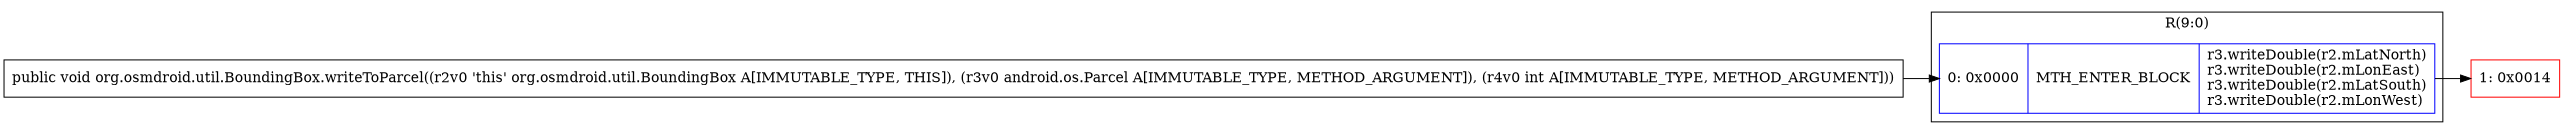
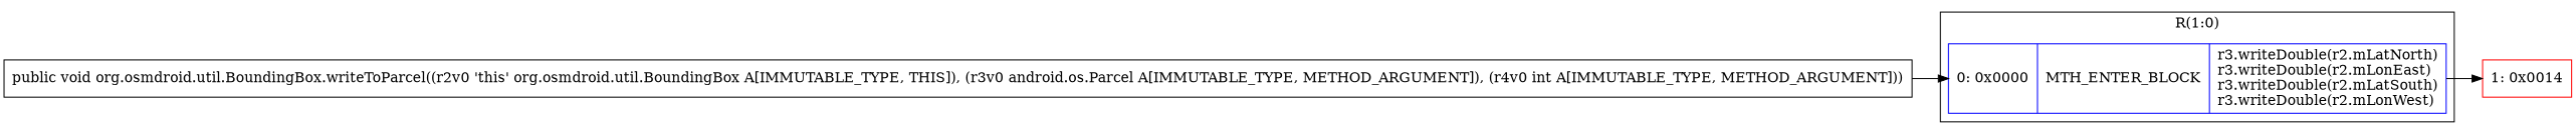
  digraph {
    rankdir=LR
    node [shape=record]
    n1 [color=blue label="{0\:\ 0x0000|MTH_ENTER_BLOCK\l|r3.writeDouble(r2.mLatNorth)\lr3.writeDouble(r2.mLonEast)\lr3.writeDouble(r2.mLatSouth)\lr3.writeDouble(r2.mLonWest)\l}"]
    n2 [color=red label="{1\:\ 0x0014}"]
    n3 [label="{public void org.osmdroid.util.BoundingBox.writeToParcel((r2v0 'this' org.osmdroid.util.BoundingBox A[IMMUTABLE_TYPE, THIS]), (r3v0 android.os.Parcel A[IMMUTABLE_TYPE, METHOD_ARGUMENT]), (r4v0 int A[IMMUTABLE_TYPE, METHOD_ARGUMENT])) }"]
    subgraph cluster_1 {
-     label="R(9:0)"
+     label="R(1:0)"
      n1
    }
    n1 -> n2
    n3 -> n1
  }
